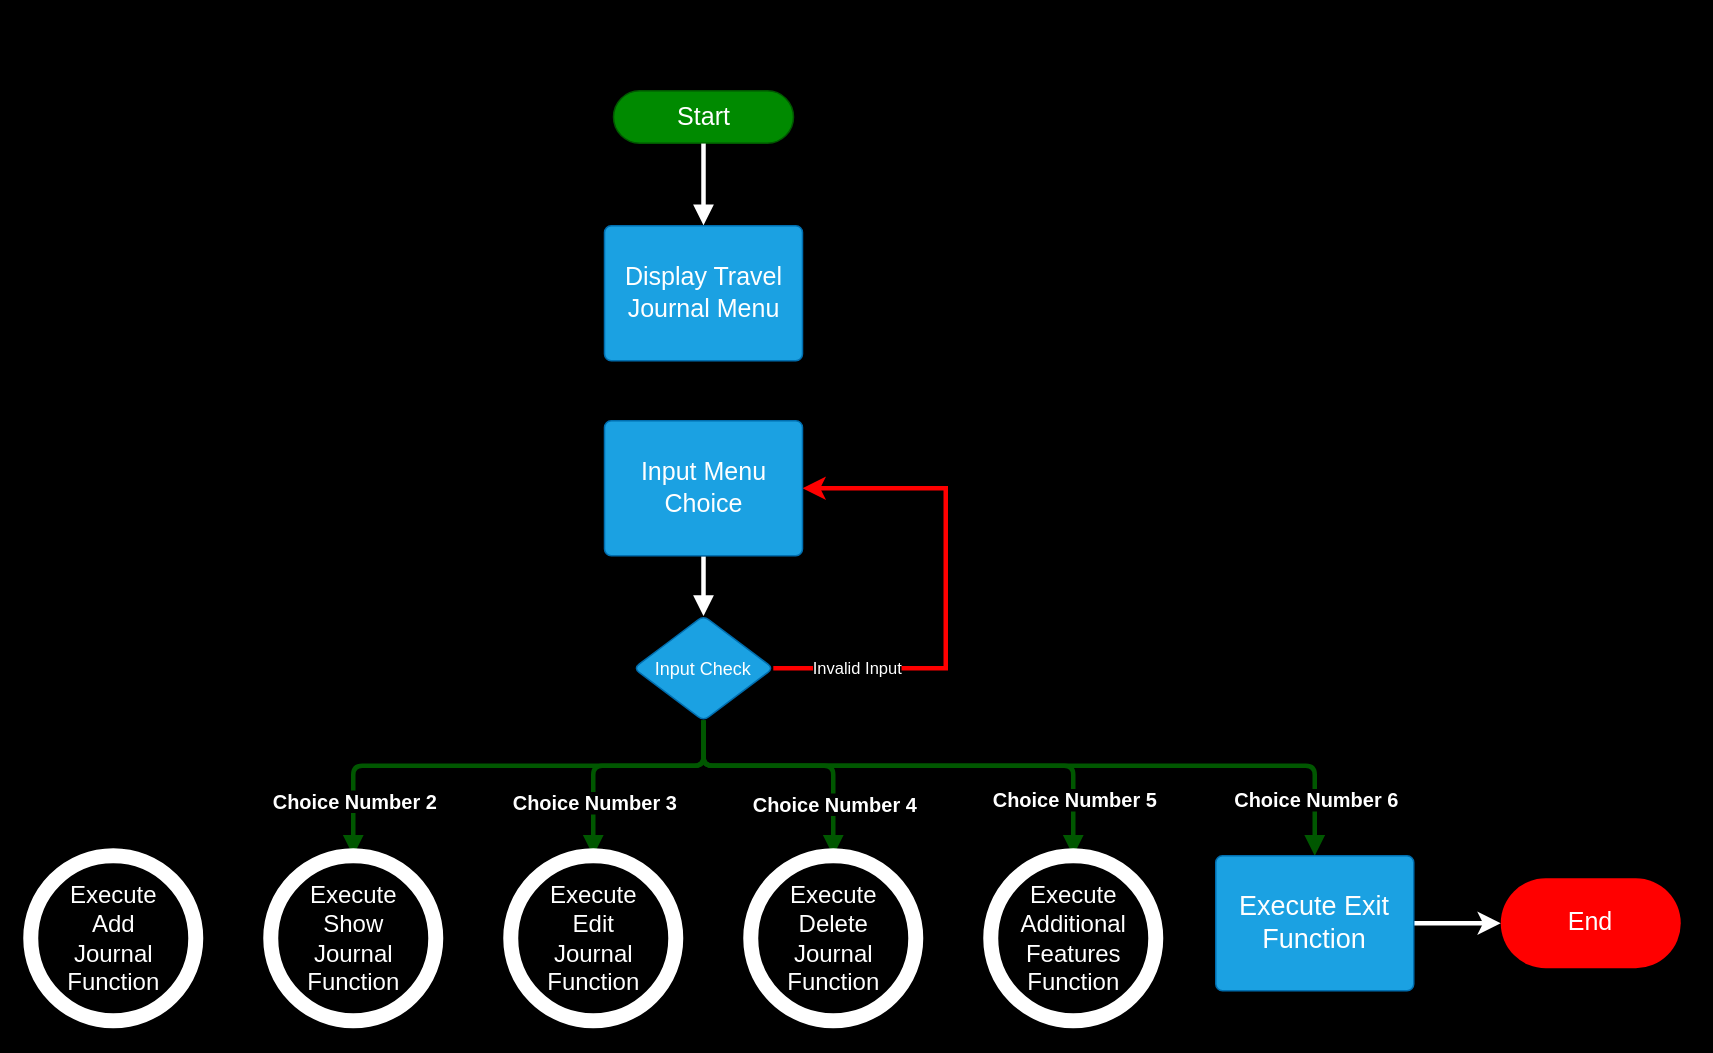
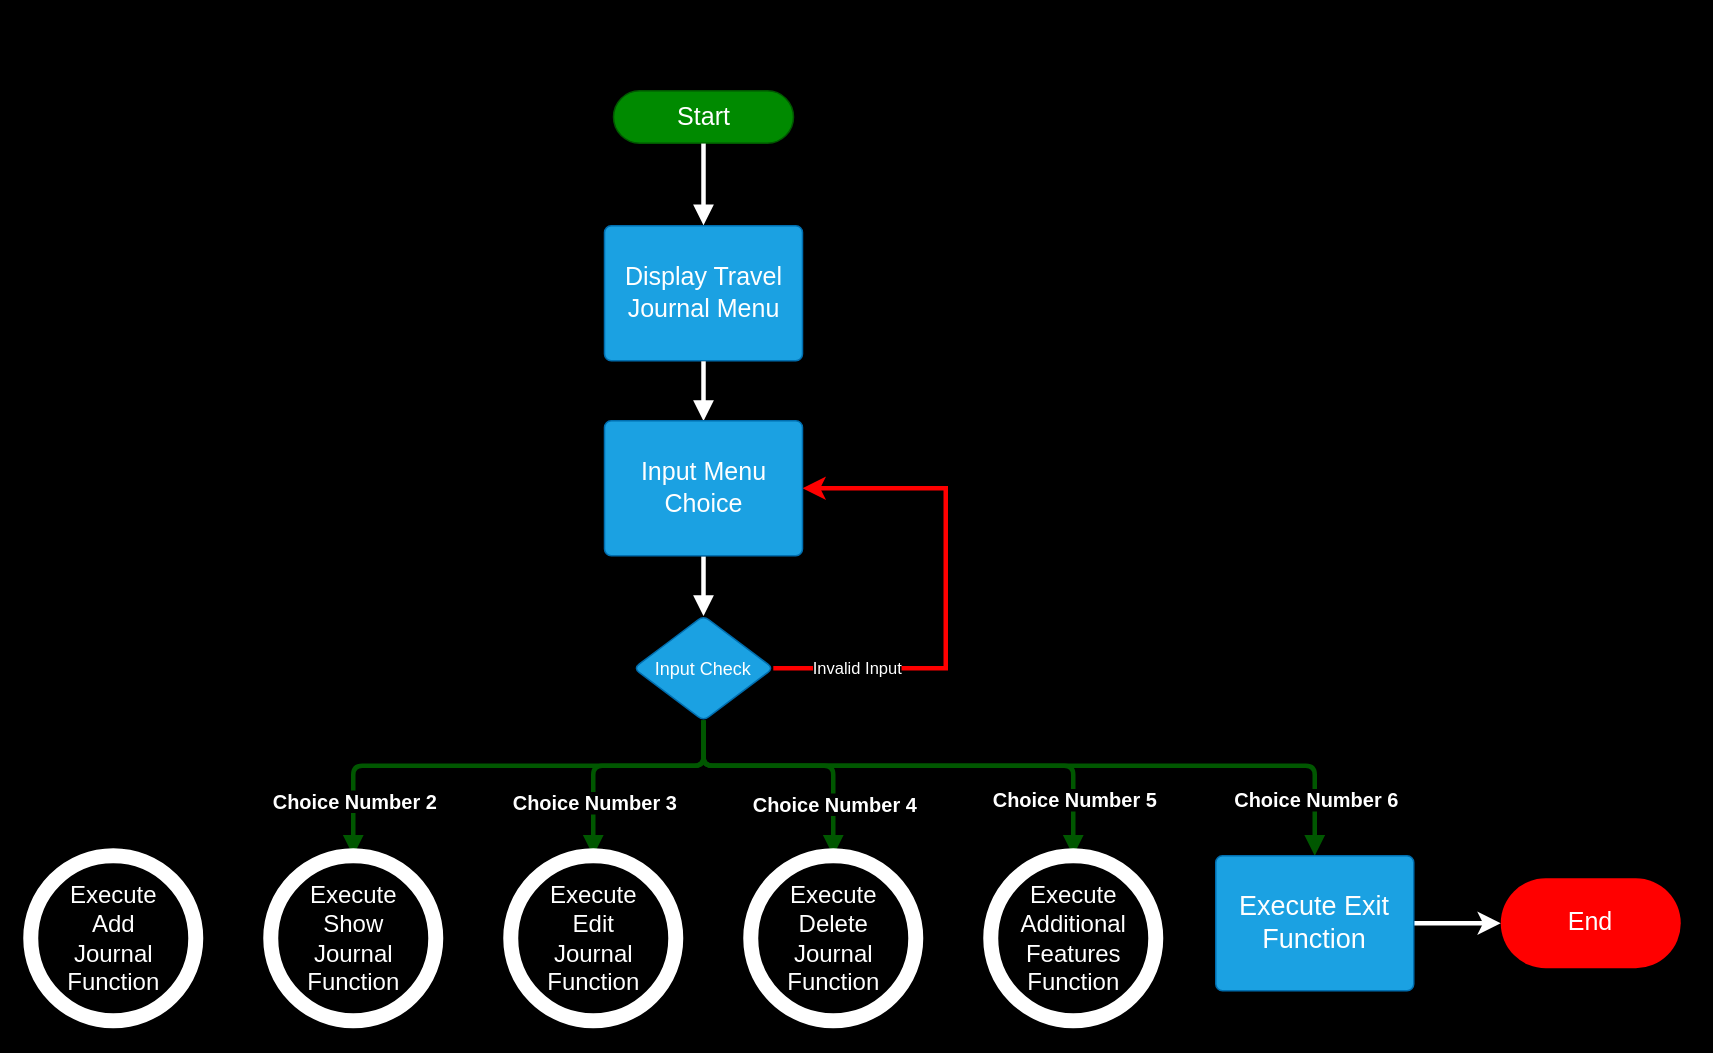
  <mxCell id="0" />
  <mxCell id="1" parent="0" />
  <mxCell id="2" value="Start" style="html=1;overflow=block;blockSpacing=1;whiteSpace=wrap;fontSize=16.7;fontColor=#ffffff;spacing=3.8;strokeColor=#005700;rounded=1;absoluteArcSize=1;arcSize=120;fillColor=#008a00;strokeWidth=NaN;lucidId=39wL1MRaq2_O;" parent="1" vertex="1"><mxGeometry x="408.5" y="60" width="120" height="35" as="geometry" /></mxCell>
  <mxCell id="3" style="edgeStyle=orthogonalEdgeStyle;rounded=0;orthogonalLoop=1;jettySize=auto;html=1;exitX=1;exitY=0.5;exitDx=0;exitDy=0;entryX=1;entryY=0.5;entryDx=0;entryDy=0;strokeColor=#FF0000;strokeWidth=3;" parent="1" source="5" target="29" edge="1"><mxGeometry relative="1" as="geometry"><Array as="points"><mxPoint x="630" y="445" /><mxPoint x="630" y="325" /></Array></mxGeometry></mxCell>
  <mxCell id="4" value="Invalid Input" style="edgeLabel;html=1;align=center;verticalAlign=middle;resizable=0;points=[];fontColor=#FFFFFF;labelBackgroundColor=#000000;" parent="3" vertex="1" connectable="0"><mxGeometry x="-0.005" y="-1" relative="1" as="geometry"><mxPoint x="-61" y="49" as="offset" /></mxGeometry></mxCell>
  <mxCell id="5" value="&lt;font style=&quot;font-size: 12px;&quot;&gt;Input Check&lt;/font&gt;" style="html=1;overflow=block;blockSpacing=1;whiteSpace=wrap;rhombus;fontSize=16.7;fontColor=#ffffff;spacing=3.8;strokeColor=#006EAF;rounded=1;absoluteArcSize=1;arcSize=9;fillColor=#1ba1e2;strokeWidth=NaN;lucidId=39wLGG56x5rx;" parent="1" vertex="1"><mxGeometry x="421.97" y="410" width="93.06" height="70" as="geometry" /></mxCell>
  <mxCell id="6" value="" style="html=1;jettySize=18;whiteSpace=wrap;overflow=block;blockSpacing=1;fontSize=13;strokeColor=#FFFFFF;strokeOpacity=100;strokeWidth=3;rounded=1;arcSize=12;edgeStyle=orthogonalEdgeStyle;startArrow=none;endArrow=block;endFill=1;exitX=0.5;exitY=1.006;exitPerimeter=0;entryX=0.5;entryY=-0.004;entryPerimeter=0;lucidId=39wLUXoq_lXd;fillColor=#1ba1e2;" parent="1" source="2" target="8" edge="1"><mxGeometry width="100" height="100" relative="1" as="geometry"><Array as="points" /></mxGeometry></mxCell>
  <mxCell id="7" value="" style="html=1;jettySize=18;whiteSpace=wrap;overflow=block;blockSpacing=1;fontSize=13;strokeColor=#FFFFFF;strokeOpacity=100;strokeWidth=3;rounded=1;arcSize=12;edgeStyle=orthogonalEdgeStyle;startArrow=none;endArrow=block;endFill=1;exitX=0.5;exitY=1.004;exitPerimeter=0;entryX=0.5;entryY=0.002;entryPerimeter=0;lucidId=39wLFfeJ~EYN;fillColor=#1ba1e2;" parent="1" source="29" target="5" edge="1"><mxGeometry width="100" height="100" relative="1" as="geometry"><Array as="points" /></mxGeometry></mxCell>
  <mxCell id="8" value="Display Travel Journal Menu" style="html=1;overflow=block;blockSpacing=1;whiteSpace=wrap;fontSize=16.7;spacing=9;strokeColor=#006EAF;rounded=1;absoluteArcSize=1;arcSize=9;fillColor=#1ba1e2;strokeWidth=NaN;lucidId=39wLnJ_wp2-h;fontColor=#ffffff;" parent="1" vertex="1"><mxGeometry x="402.5" y="150" width="132" height="90" as="geometry" /></mxCell>
  <mxCell id="9" value="" style="html=1;jettySize=18;whiteSpace=wrap;fontSize=13.3;fontColor=#333333;fontStyle=1;strokeColor=#005700;strokeOpacity=100;strokeWidth=3;rounded=1;arcSize=12;edgeStyle=orthogonalEdgeStyle;startArrow=none;endArrow=block;endFill=1;exitX=0.5;exitY=0.998;exitPerimeter=0;entryX=0.5;entryY=0;entryPerimeter=0;lucidId=Q2avhE32~0ku;fillColor=#008a00;entryDx=0;entryDy=0;" parent="1" source="5" target="22" edge="1"><mxGeometry width="100" height="100" relative="1" as="geometry"><Array as="points"><mxPoint x="468" y="510" /><mxPoint x="235" y="510" /></Array><mxPoint x="51.14" y="527.64" as="targetPoint" /></mxGeometry></mxCell>
  <mxCell id="10" value="Choice Number 2" style="text;html=1;resizable=0;labelBackgroundColor=#000000;align=center;verticalAlign=middle;fontStyle=1;fontColor=#FFFFFF;fontSize=13.3;" parent="9" vertex="1"><mxGeometry x="0.885" relative="1" as="geometry"><mxPoint y="-18" as="offset" /></mxGeometry></mxCell>
  <mxCell id="11" value="" style="html=1;jettySize=18;whiteSpace=wrap;fontSize=13.3;fontColor=#333333;fontStyle=1;strokeColor=#005700;strokeOpacity=100;strokeWidth=3;rounded=1;arcSize=12;edgeStyle=orthogonalEdgeStyle;startArrow=none;endArrow=block;endFill=1;exitX=0.5;exitY=0.998;exitPerimeter=0;entryX=0.5;entryY=0;entryPerimeter=0;lucidId=E3av-h~LvY7t;fillColor=#008a00;entryDx=0;entryDy=0;" parent="1" source="5" target="23" edge="1"><mxGeometry width="100" height="100" relative="1" as="geometry"><Array as="points"><mxPoint x="468" y="510" /><mxPoint x="395" y="510" /></Array><mxPoint x="332" y="527.64" as="targetPoint" /></mxGeometry></mxCell>
  <mxCell id="12" value="Choice Number 3" style="text;html=1;resizable=0;labelBackgroundColor=#000000;align=center;verticalAlign=middle;fontStyle=1;fontColor=#FFFFFF;fontSize=13.3;" parent="11" vertex="1"><mxGeometry x="0.765" relative="1" as="geometry"><mxPoint y="-16" as="offset" /></mxGeometry></mxCell>
  <mxCell id="13" value="" style="html=1;jettySize=18;whiteSpace=wrap;fontSize=13.3;fontColor=#333333;fontStyle=1;strokeColor=#005700;strokeOpacity=100;strokeWidth=3;rounded=1;arcSize=12;edgeStyle=orthogonalEdgeStyle;startArrow=none;endArrow=block;endFill=1;exitX=0.5;exitY=0.998;exitPerimeter=0;entryX=0.5;entryY=0;entryPerimeter=0;lucidId=.3av.siftXe3;fillColor=#008a00;entryDx=0;entryDy=0;" parent="1" source="5" target="24" edge="1"><mxGeometry width="100" height="100" relative="1" as="geometry"><Array as="points"><mxPoint x="468" y="510" /><mxPoint x="555" y="510" /></Array><mxPoint x="598.5" y="527.64" as="targetPoint" /></mxGeometry></mxCell>
  <mxCell id="14" value="Choice Number 4" style="text;html=1;resizable=0;labelBackgroundColor=#000000;align=center;verticalAlign=middle;fontStyle=1;fontColor=#FFFFFF;fontSize=13.3;" parent="13" vertex="1"><mxGeometry x="0.765" relative="1" as="geometry"><mxPoint y="-14" as="offset" /></mxGeometry></mxCell>
  <mxCell id="15" value="" style="html=1;jettySize=18;whiteSpace=wrap;fontSize=13.3;fontColor=#333333;fontStyle=1;strokeColor=#005700;strokeOpacity=100;strokeWidth=3;rounded=1;arcSize=12;edgeStyle=orthogonalEdgeStyle;startArrow=none;endArrow=block;endFill=1;exitX=0.5;exitY=0.998;exitPerimeter=0;entryX=0.5;entryY=0;entryPerimeter=0;lucidId=h4avc9kdezYn;fillColor=#008a00;entryDx=0;entryDy=0;" parent="1" source="5" target="25" edge="1"><mxGeometry width="100" height="100" relative="1" as="geometry"><Array as="points"><mxPoint x="468" y="510" /><mxPoint x="715" y="510" /></Array><mxPoint x="818.5" y="527.64" as="targetPoint" /></mxGeometry></mxCell>
  <mxCell id="16" value="Choice Number 5" style="text;html=1;resizable=0;labelBackgroundColor=#000000;align=center;verticalAlign=middle;fontStyle=1;fontColor=#FFFFFF;fontSize=13.3;" parent="15" vertex="1"><mxGeometry x="0.885" relative="1" as="geometry"><mxPoint y="-18" as="offset" /></mxGeometry></mxCell>
  <mxCell id="17" style="edgeStyle=orthogonalEdgeStyle;rounded=0;orthogonalLoop=1;jettySize=auto;html=1;entryX=0;entryY=0.5;entryDx=0;entryDy=0;strokeColor=#FFFFFF;strokeWidth=3;exitX=1;exitY=0.5;exitDx=0;exitDy=0;" parent="1" source="26" target="20" edge="1"><mxGeometry relative="1" as="geometry"><mxPoint x="970" y="600" as="sourcePoint" /><mxPoint x="1000" y="615" as="targetPoint" /></mxGeometry></mxCell>
  <mxCell id="18" value="" style="html=1;jettySize=18;whiteSpace=wrap;fontSize=13.3;fontColor=#333333;fontStyle=1;strokeColor=#005700;strokeOpacity=100;strokeWidth=3;rounded=1;arcSize=12;edgeStyle=orthogonalEdgeStyle;startArrow=none;endArrow=block;endFill=1;exitX=0.5;exitY=0.998;exitPerimeter=0;entryX=0.5;entryY=0;lucidId=c7avUJEq6.oB;fillColor=#008a00;entryDx=0;entryDy=0;" parent="1" source="5" target="26" edge="1"><mxGeometry width="100" height="100" relative="1" as="geometry"><Array as="points"><mxPoint x="468" y="510" /><mxPoint x="876" y="510" /></Array><mxPoint x="875" y="570" as="targetPoint" /></mxGeometry></mxCell>
  <mxCell id="19" value="Choice Number 6" style="text;html=1;resizable=0;labelBackgroundColor=#000000;align=center;verticalAlign=middle;fontStyle=1;fontColor=#FFFFFF;fontSize=13.3;" parent="18" vertex="1"><mxGeometry x="0.924" relative="1" as="geometry"><mxPoint y="-19" as="offset" /></mxGeometry></mxCell>
  <mxCell id="20" value="End" style="html=1;overflow=block;blockSpacing=1;whiteSpace=wrap;fontSize=16.7;fontColor=#ffffff;spacing=3.8;strokeColor=none;rounded=1;absoluteArcSize=1;arcSize=120;fillColor=#FF0000;strokeWidth=NaN;lucidId=39wL1MRaq2_O;" parent="1" vertex="1"><mxGeometry x="1000" y="585" width="120" height="60" as="geometry" /></mxCell>
  <mxCell id="21" value="&lt;span style=&quot;color: rgb(255, 255, 255); font-size: 16px; text-wrap: wrap;&quot;&gt;Execute Add Journal Function&lt;/span&gt;" style="verticalLabelPosition=middle;verticalAlign=middle;html=1;shape=mxgraph.flowchart.on-page_reference;fillColor=#000000;strokeColor=#FFFFFF;strokeWidth=10;labelPosition=center;align=center;fontSize=16;" parent="1" vertex="1"><mxGeometry x="20" y="570" width="110" height="110" as="geometry" /></mxCell>
  <mxCell id="22" value="&lt;span style=&quot;color: rgb(255, 255, 255); font-size: 16px; text-wrap: wrap;&quot;&gt;Execute Show Journal Function&lt;/span&gt;" style="verticalLabelPosition=middle;verticalAlign=middle;html=1;shape=mxgraph.flowchart.on-page_reference;fillColor=#000000;strokeColor=#FFFFFF;strokeWidth=10;labelPosition=center;align=center;fontSize=16;" parent="1" vertex="1"><mxGeometry x="180" y="570" width="110" height="110" as="geometry" /></mxCell>
  <mxCell id="23" value="&lt;span style=&quot;color: rgb(255, 255, 255); font-size: 16px; text-wrap: wrap;&quot;&gt;Execute Edit Journal Function&lt;/span&gt;" style="verticalLabelPosition=middle;verticalAlign=middle;html=1;shape=mxgraph.flowchart.on-page_reference;fillColor=#000000;strokeColor=#FFFFFF;strokeWidth=10;labelPosition=center;align=center;fontSize=16;" parent="1" vertex="1"><mxGeometry x="340" y="570" width="110" height="110" as="geometry" /></mxCell>
  <mxCell id="24" value="&lt;span style=&quot;color: rgb(255, 255, 255); font-size: 16px; text-wrap: wrap;&quot;&gt;Execute Delete Journal Function&lt;/span&gt;" style="verticalLabelPosition=middle;verticalAlign=middle;html=1;shape=mxgraph.flowchart.on-page_reference;fillColor=#000000;strokeColor=#FFFFFF;strokeWidth=10;labelPosition=center;align=center;fontSize=16;" parent="1" vertex="1"><mxGeometry x="500" y="570" width="110" height="110" as="geometry" /></mxCell>
  <mxCell id="25" value="&lt;span style=&quot;color: rgb(255, 255, 255); font-size: 16px; text-wrap: wrap;&quot;&gt;Execute Additional Features Function&lt;/span&gt;" style="verticalLabelPosition=middle;verticalAlign=middle;html=1;shape=mxgraph.flowchart.on-page_reference;fillColor=#000000;strokeColor=#FFFFFF;strokeWidth=10;labelPosition=center;align=center;fontSize=16;" parent="1" vertex="1"><mxGeometry x="660" y="570" width="110" height="110" as="geometry" /></mxCell>
  <mxCell id="26" value="&lt;span style=&quot;font-size: 18px;&quot;&gt;Execute Exit Function&lt;/span&gt;" style="html=1;overflow=block;blockSpacing=1;whiteSpace=wrap;fontSize=16.7;spacing=9;strokeColor=#006EAF;rounded=1;absoluteArcSize=1;arcSize=9;fillColor=#1ba1e2;strokeWidth=NaN;lucidId=39wLnJ_wp2-h;fontColor=#ffffff;" parent="1" vertex="1"><mxGeometry x="810" y="570" width="132" height="90" as="geometry" /></mxCell>
  <mxCell id="27" value="" style="html=1;overflow=block;blockSpacing=1;whiteSpace=wrap;fontSize=16.7;spacing=9;strokeColor=none;rounded=1;absoluteArcSize=1;arcSize=9;fillColor=none;strokeWidth=NaN;lucidId=39wLnJ_wp2-h;fontColor=#ffffff;" parent="1" vertex="1"><mxGeometry x="400" width="132" height="30" as="geometry" y="20" /></mxCell>
+ <mxCell id="28" value="" style="html=1;jettySize=18;whiteSpace=wrap;overflow=block;blockSpacing=1;fontSize=13;strokeColor=#FFFFFF;strokeOpacity=100;strokeWidth=3;rounded=1;arcSize=12;edgeStyle=orthogonalEdgeStyle;startArrow=none;endArrow=block;endFill=1;exitX=0.5;exitY=1.004;exitPerimeter=0;entryX=0.5;entryY=0.002;entryPerimeter=0;lucidId=39wLFfeJ~EYN;fillColor=#1ba1e2;" edge="1" parent="1" source="8" target="29"><mxGeometry width="100" height="100" relative="1" as="geometry"><Array as="points" /><mxPoint x="469" y="240" as="sourcePoint" /><mxPoint x="468" y="360" as="targetPoint" /></mxGeometry></mxCell>
  <mxCell id="29" value="Input Menu Choice" style="html=1;overflow=block;blockSpacing=1;whiteSpace=wrap;fontSize=16.7;spacing=9;strokeColor=#006EAF;rounded=1;absoluteArcSize=1;arcSize=9;fillColor=#1ba1e2;strokeWidth=NaN;lucidId=39wLnJ_wp2-h;fontColor=#ffffff;" vertex="1" parent="1"><mxGeometry x="402.5" y="280" width="132" height="90" as="geometry" /></mxCell>
